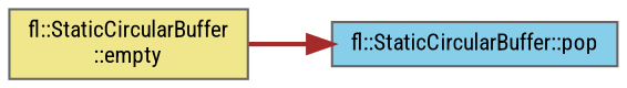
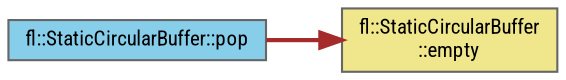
  digraph {
    rankdir=RL
    fontname="Roboto Condensed"
    node [fontname="Roboto Condensed" fontsize=10 shape=box style=filled]
    n1 [color=gray40 fillcolor=khaki fontcolor=black height=0.2 label="fl::StaticCircularBuffer\l::empty" width=0.4]
    n2 [color=grey40 fillcolor=skyblue height=0.2 label="fl::StaticCircularBuffer::pop" width=0.4]
-   n2 -> n1 [color=brown dir=back fontname="Roboto Condensed" fontsize=10 labelfontname=Helvetica labelfontsize=10 style=bold]
+   n1 -> n2 [color=brown dir=back fontname="Roboto Condensed" fontsize=10 labelfontname=Helvetica labelfontsize=10 style=bold]
  }
